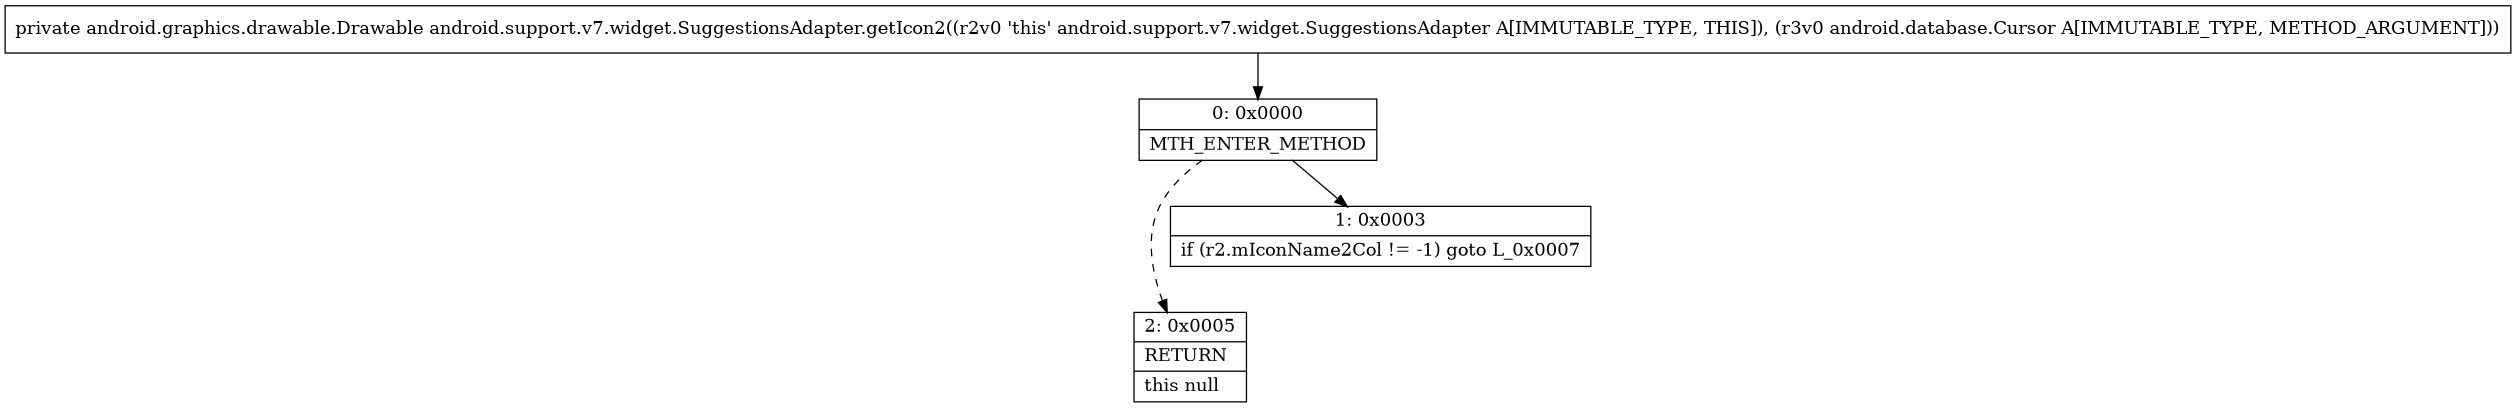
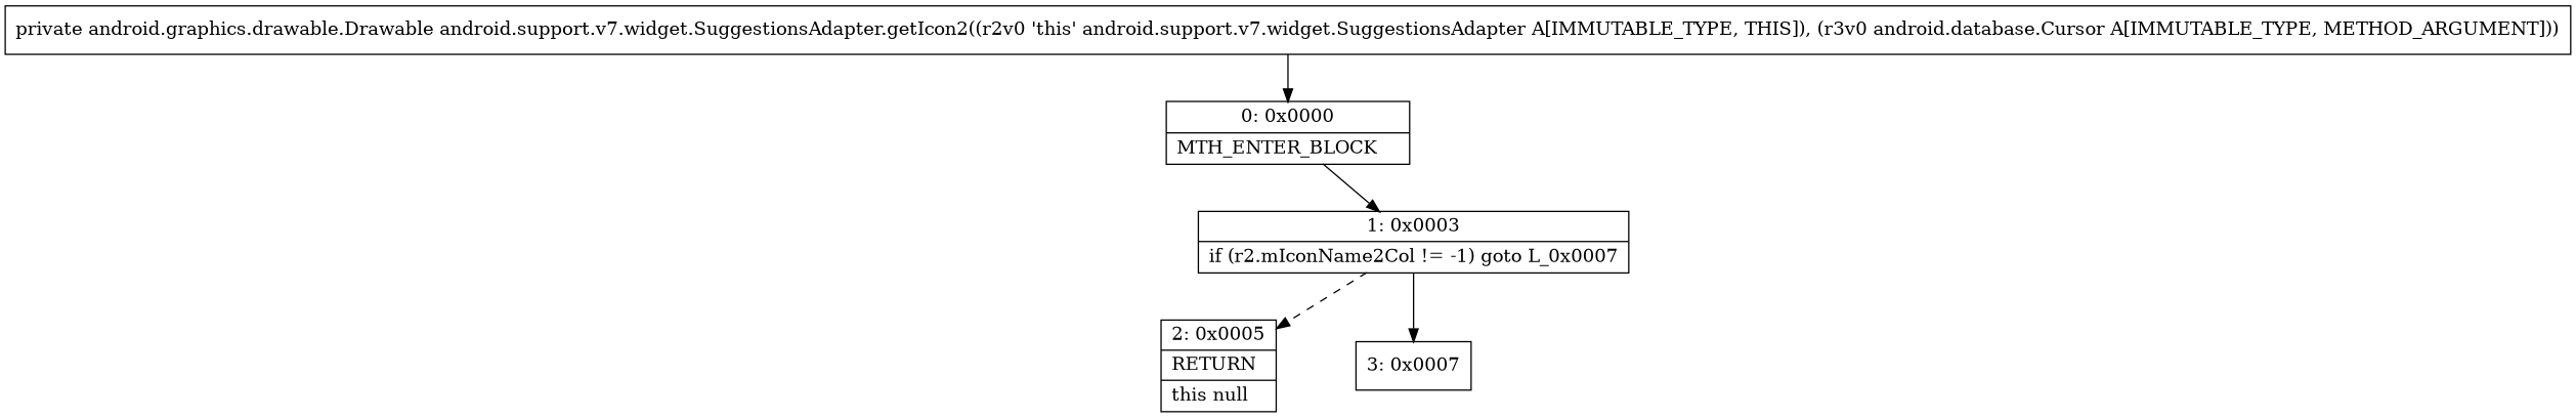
  digraph {
    node [shape=record]
-   n1 [label="{0\:\ 0x0000|MTH_ENTER_METHOD\l}"]
+   n1 [label="{0\:\ 0x0000|MTH_ENTER_BLOCK\l}"]
    n2 [label="{1\:\ 0x0003|if (r2.mIconName2Col != \-1) goto L_0x0007\l}"]
    n3 [label="{2\:\ 0x0005|RETURN\l|this null\l}"]
+   n4 [label="{3\:\ 0x0007}"]
    n5 [label="{private android.graphics.drawable.Drawable android.support.v7.widget.SuggestionsAdapter.getIcon2((r2v0 'this' android.support.v7.widget.SuggestionsAdapter A[IMMUTABLE_TYPE, THIS]), (r3v0 android.database.Cursor A[IMMUTABLE_TYPE, METHOD_ARGUMENT])) }"]
    n1 -> n2
-   n1 -> n3 [style=dashed]
+   n2 -> n3 [style=dashed]
+   n2 -> n4
    n5 -> n1
  }
